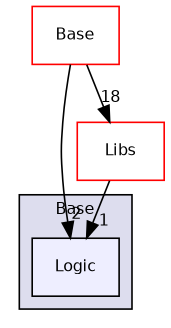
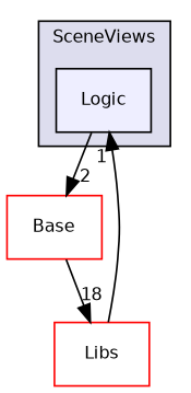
  digraph {
    compound=true
    node [fontname=Helvetica fontsize=10 shape=box color=red]
    edge [labeldistance=1.5 labelfontname=Helvetica labelfontsize=10]
    n1 [fillcolor="#eeeeff" label=Logic pencolor=black style=filled color=""]
    n2 [label=Base]
    n3 [label=Libs]
    subgraph cluster_1 {
      bgcolor="#ddddee"
      fontname=Helvetica
      fontsize=10
-     label=Base
+     label=SceneViews
      pencolor=black
      n1
    }
-   n2 -> n1 [headlabel=2]
+   n1 -> n2 [headlabel=2]
    n2 -> n3 [headlabel=18]
    n3 -> n1 [headlabel=1]
  }
